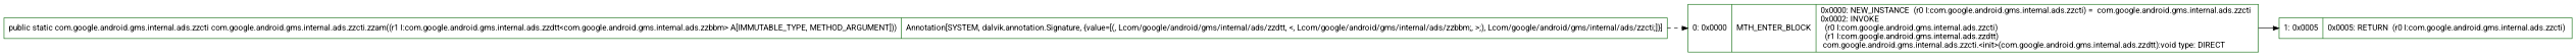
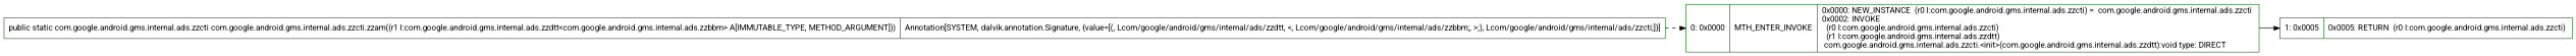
  digraph {
    rankdir=LR
    fontname=Roboto
    node [shape=record color=darkgreen fontname=Roboto]
    edge [fontname=Roboto]
-   n1 [label="{0\:\ 0x0000|MTH_ENTER_BLOCK\l|0x0000: NEW_INSTANCE  (r0 I:com.google.android.gms.internal.ads.zzcti) =  com.google.android.gms.internal.ads.zzcti \l0x0002: INVOKE  \l  (r0 I:com.google.android.gms.internal.ads.zzcti)\l  (r1 I:com.google.android.gms.internal.ads.zzdtt)\l com.google.android.gms.internal.ads.zzcti.\<init\>(com.google.android.gms.internal.ads.zzdtt):void type: DIRECT \l}"]
+   n1 [label="{0\:\ 0x0000|MTH_ENTER_INVOKE\l|0x0000: NEW_INSTANCE  (r0 I:com.google.android.gms.internal.ads.zzcti) =  com.google.android.gms.internal.ads.zzcti \l0x0002: INVOKE  \l  (r0 I:com.google.android.gms.internal.ads.zzcti)\l  (r1 I:com.google.android.gms.internal.ads.zzdtt)\l com.google.android.gms.internal.ads.zzcti.\<init\>(com.google.android.gms.internal.ads.zzdtt):void type: DIRECT \l}"]
    n2 [label="{1\:\ 0x0005|0x0005: RETURN  (r0 I:com.google.android.gms.internal.ads.zzcti) \l}"]
    n3 [label="{public static com.google.android.gms.internal.ads.zzcti com.google.android.gms.internal.ads.zzcti.zzam((r1 I:com.google.android.gms.internal.ads.zzdtt\<com.google.android.gms.internal.ads.zzbbm\> A[IMMUTABLE_TYPE, METHOD_ARGUMENT]))  | Annotation[SYSTEM, dalvik.annotation.Signature, \{value=[(, Lcom\/google\/android\/gms\/internal\/ads\/zzdtt, \<, Lcom\/google\/android\/gms\/internal\/ads\/zzbbm;, \>;), Lcom\/google\/android\/gms\/internal\/ads\/zzcti;]\}]\l}"]
    n1 -> n2 [style=solid]
    n3 -> n1 [style=dashed]
  }
